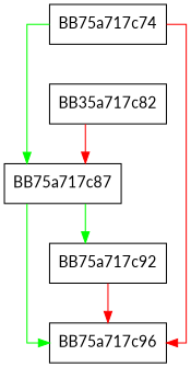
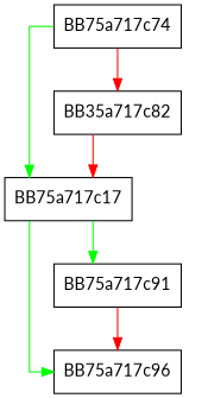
  digraph {
    fontname=Lato
    splines=ortho
    node [fontname=Lato shape=box]
    edge [color=green fontname=Lato]
    BB75a717c74
-   BB75a717c87
+   BB75a717c87 [label=BB75a717c17]
    n3 [label=BB35a717c82]
    BB75a717c96
-   BB75a717c91 [label=BB75a717c92]
+   BB75a717c91
    BB75a717c74 -> BB75a717c87
-   BB75a717c74 -> BB75a717c96 [color=red]
+   BB75a717c74 -> n3 [color=red]
    BB75a717c87 -> BB75a717c96
    BB75a717c87 -> BB75a717c91
    n3 -> BB75a717c87 [color=red]
    BB75a717c91 -> BB75a717c96 [color=red]
  }
